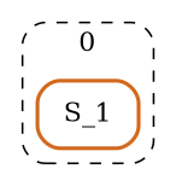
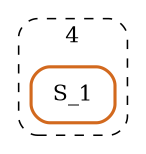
  digraph {
    S_1 [color="#D2691E" height=0.5 shape=box style="rounded, bold" width=0.75]
    subgraph cluster_1 {
-     label=0
+     label=4
      style="dashed, rounded"
      S_1
    }
  }
